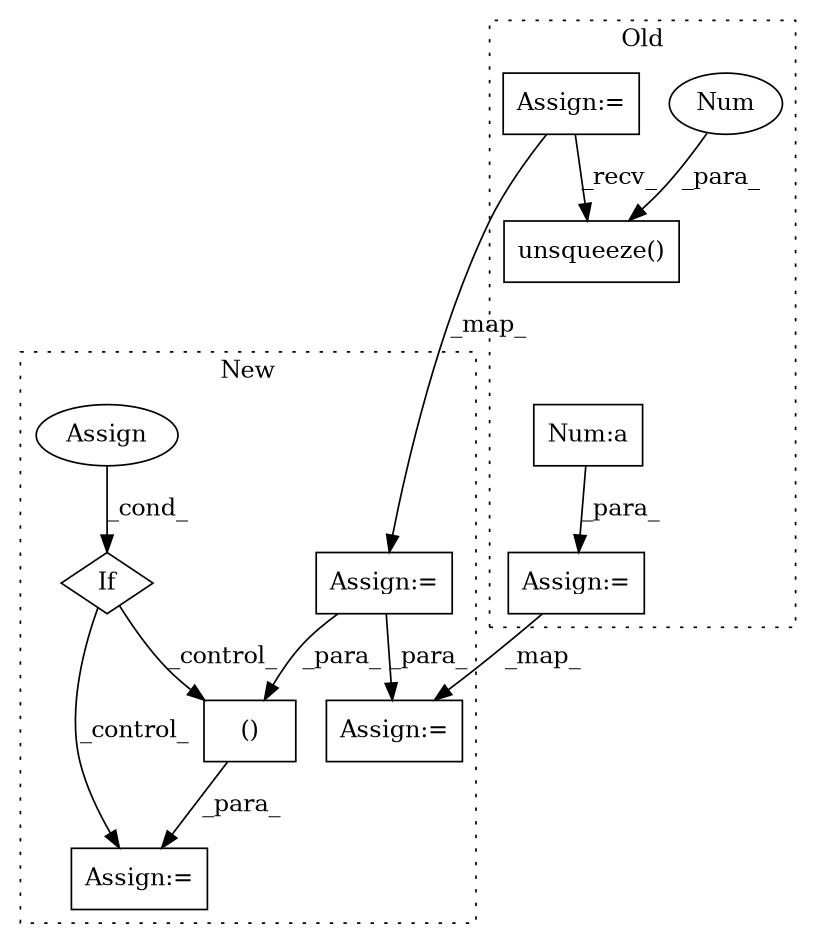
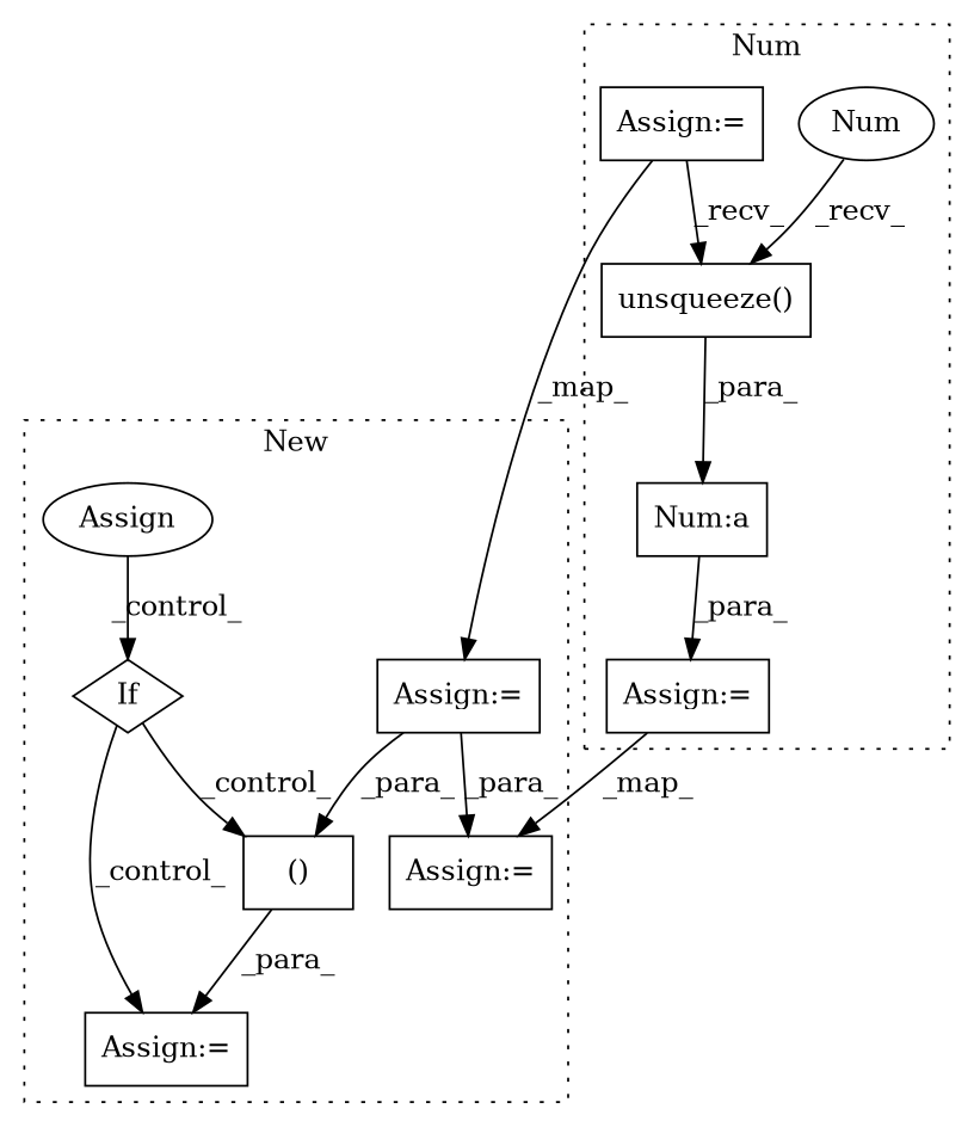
  digraph {
    node [a=68 l=3 shape=box]
    n1 [a=75 l="12,1" label="unsqueeze()" s="15702,15715"]
    n2 [a=76 l=1 label=Num s=15714 shape=ellipse]
    n3 [a=82 label="Num:a" s=16369]
    n4 [label="Assign:=" s=15595]
    n5 [label="Assign:=" s=16346]
    n6 [a=54 l=0 label="()" s=20743]
    n7 [label="Assign:=" s=20671]
    n8 [a=96 l="3,14" label=If s="20636,20651" shape=diamond]
    n9 [a=87 l=12 label=Assign s=20639 shape=ellipse]
    n10 [label="Assign:=" s=20113]
    n11 [label="Assign:=" s=21230]
    subgraph cluster_1 {
-     label=Old
+     label=Num
      style=dotted
      n1
      n2
      n3
      n4
      n5
    }
    subgraph cluster_2 {
      label=New
      style=dotted
      n6
      n7
      n8
      n9
      n10
      n11
    }
-   n2 -> n1 [label=_para_]
+   n1 -> n3 [label=_para_]
+   n2 -> n1 [label=_recv_]
    n3 -> n5 [label=_para_]
    n4 -> n1 [label=_recv_]
    n4 -> n10 [label=_map_]
    n5 -> n11 [label=_map_]
    n6 -> n7 [label=_para_]
    n8 -> n6 [label=_control_]
    n8 -> n7 [label=_control_]
-   n9 -> n8 [label=_cond_]
+   n9 -> n8 [label=_control_]
    n10 -> n6 [label=_para_]
    n10 -> n11 [label=_para_]
  }
